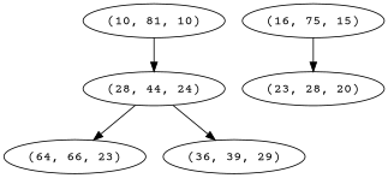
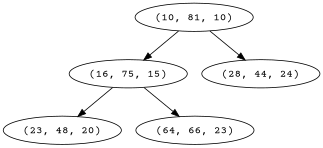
  digraph {
    fontname="Courier Prime"
    node [fontname="Courier Prime"]
    edge [fontname="Courier Prime"]
    "(10, 81, 10)"
    "(16, 75, 15)"
    "(28, 44, 24)"
-   "(23, 48, 20)" [label="(23, 28, 20)"]
+   "(23, 48, 20)"
    n5 [label="(64, 66, 23)"]
-   "(36, 39, 29)"
+   "(10, 81, 10)" -> "(16, 75, 15)"
    "(10, 81, 10)" -> "(28, 44, 24)"
    "(16, 75, 15)" -> "(23, 48, 20)"
-   "(28, 44, 24)" -> n5
-   "(28, 44, 24)" -> "(36, 39, 29)"
+   "(16, 75, 15)" -> n5
  }
